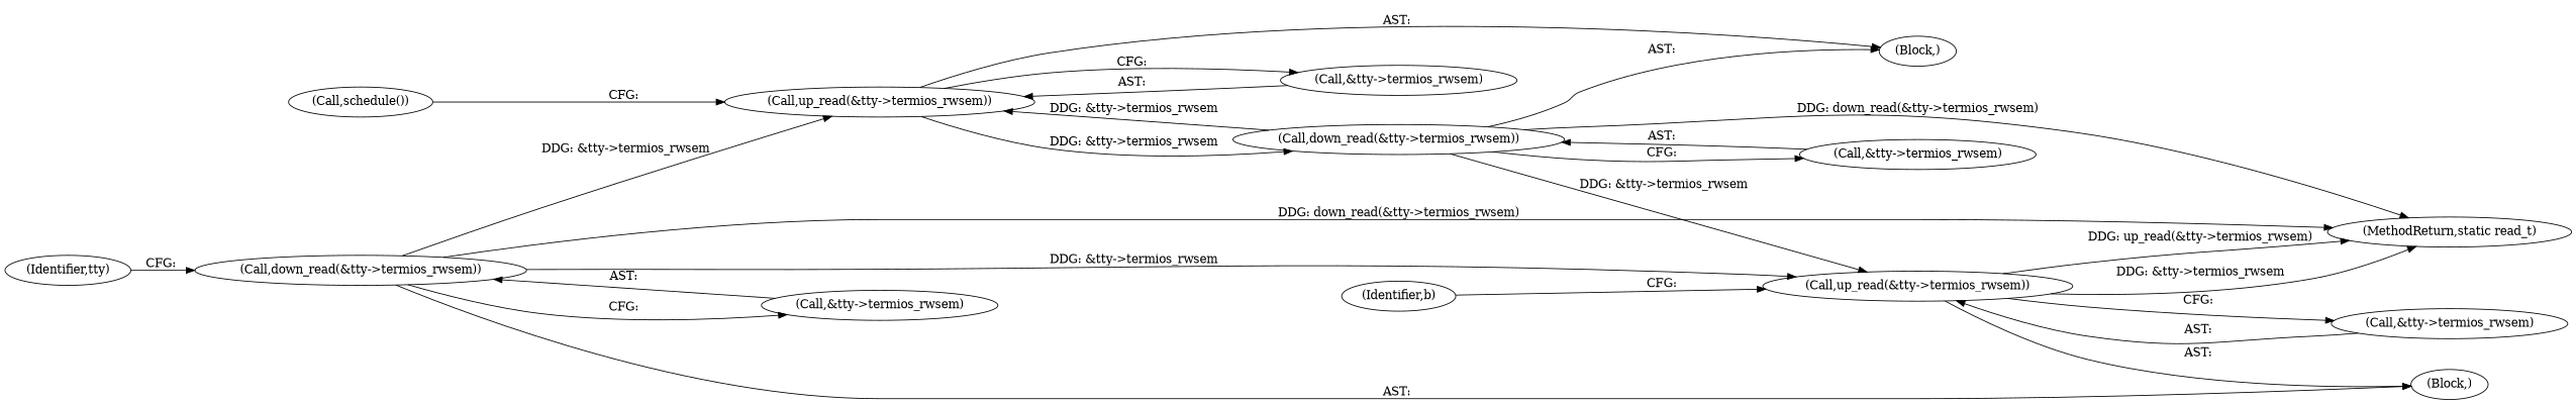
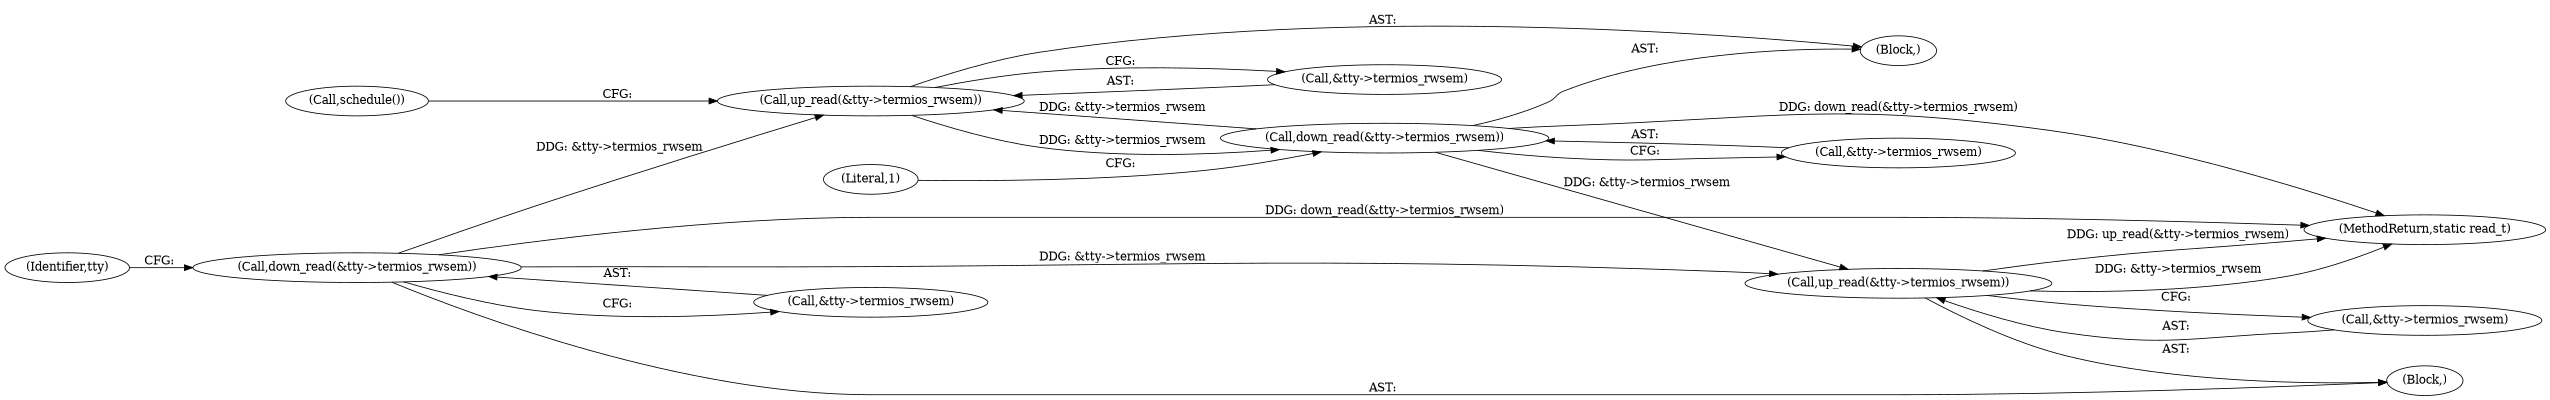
  digraph {
    rankdir=LR
    n1 [label="(Call,up_read(&tty->termios_rwsem))"]
    n2 [label="(MethodReturn,static read_t)"]
    n3 [label="(Call,&tty->termios_rwsem)"]
    n4 [label="(Block,)"]
    n5 [label="(Call,down_read(&tty->termios_rwsem))"]
    n6 [label="(Call,up_read(&tty->termios_rwsem))"]
    n7 [label="(Call,&tty->termios_rwsem)"]
    n8 [label="(Call,down_read(&tty->termios_rwsem))"]
    n9 [label="(Block,)"]
    n10 [label="(Call,&tty->termios_rwsem)"]
    n11 [label="(Call,&tty->termios_rwsem)"]
    n12 [label="(Call,schedule())"]
-   n13 [label="(Identifier,b)"]
    n14 [label="(Identifier,tty)"]
+   n15 [label="(Literal,1)"]
    n1 -> n2 [label="DDG: up_read(&tty->termios_rwsem)"]
    n1 -> n2 [label="DDG: &tty->termios_rwsem"]
    n1 -> n3 [label="CFG: "]
    n1 -> n4 [label="AST: "]
    n3 -> n1 [label="AST: "]
    n5 -> n1 [label="DDG: &tty->termios_rwsem"]
    n5 -> n2 [label="DDG: down_read(&tty->termios_rwsem)"]
    n5 -> n4 [label="AST: "]
    n5 -> n6 [label="DDG: &tty->termios_rwsem"]
    n5 -> n7 [label="CFG: "]
    n6 -> n8 [label="DDG: &tty->termios_rwsem"]
    n6 -> n9 [label="AST: "]
    n6 -> n10 [label="CFG: "]
    n7 -> n5 [label="AST: "]
    n8 -> n1 [label="DDG: &tty->termios_rwsem"]
    n8 -> n2 [label="DDG: down_read(&tty->termios_rwsem)"]
    n8 -> n6 [label="DDG: &tty->termios_rwsem"]
    n8 -> n9 [label="AST: "]
    n8 -> n11 [label="CFG: "]
    n10 -> n6 [label="AST: "]
    n11 -> n8 [label="AST: "]
    n12 -> n6 [label="CFG: "]
-   n13 -> n1 [label="CFG: "]
    n14 -> n5 [label="CFG: "]
+   n15 -> n8 [label="CFG: "]
  }
